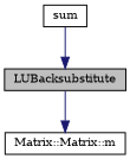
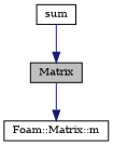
  digraph {
    fontname="DejaVu Serif"
    rankdir=TB
    node [color=black fontname="DejaVu Serif" fontsize=10 shape=record]
    edge [color=midnightblue fontname="DejaVu Serif" fontsize=10 labelfontname=Helvetica labelfontsize=10 style=solid]
-   n1 [fillcolor=grey75 fontcolor=black height=0.2 label=LUBacksubstitute style=filled width=0.4]
-   n2 [height=0.2 label="Matrix::Matrix::m" width=0.4]
+   n1 [fillcolor=grey75 fontcolor=black height=0.2 label=Matrix style=filled width=0.4]
+   n2 [height=0.2 label="Foam::Matrix::m" width=0.4]
    n3 [height=0.2 label=sum width=0.4]
    n1 -> n2
    n3 -> n1
  }
